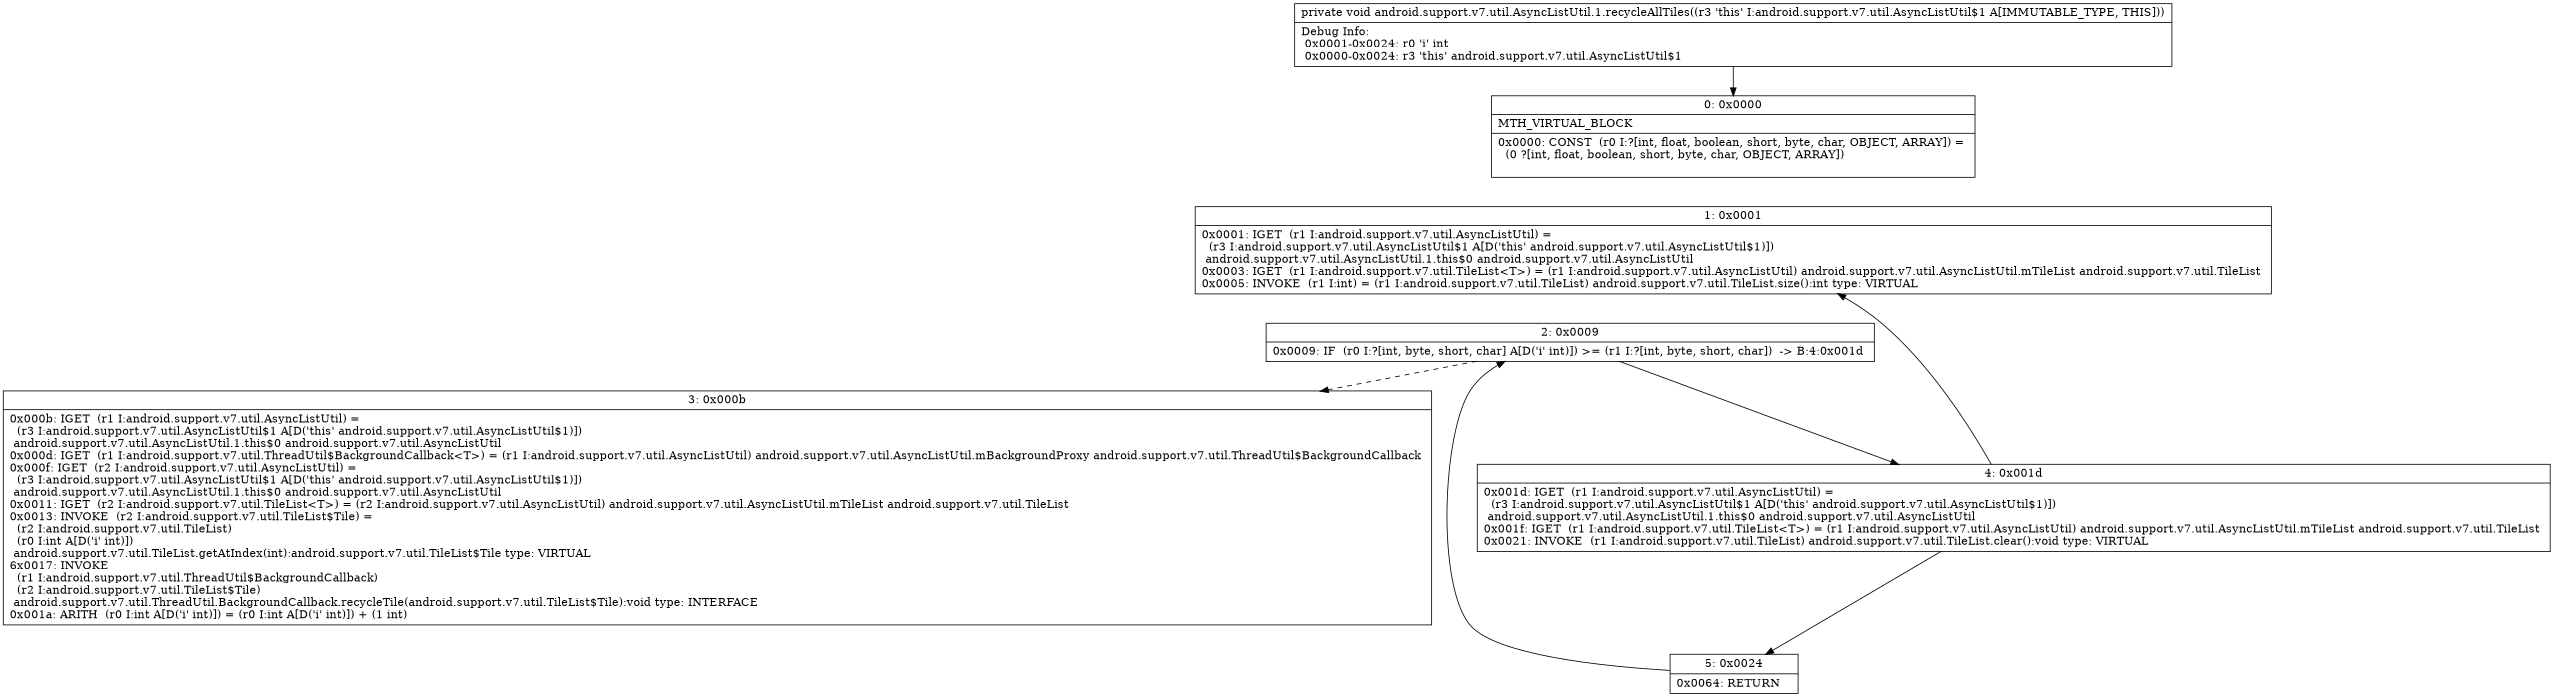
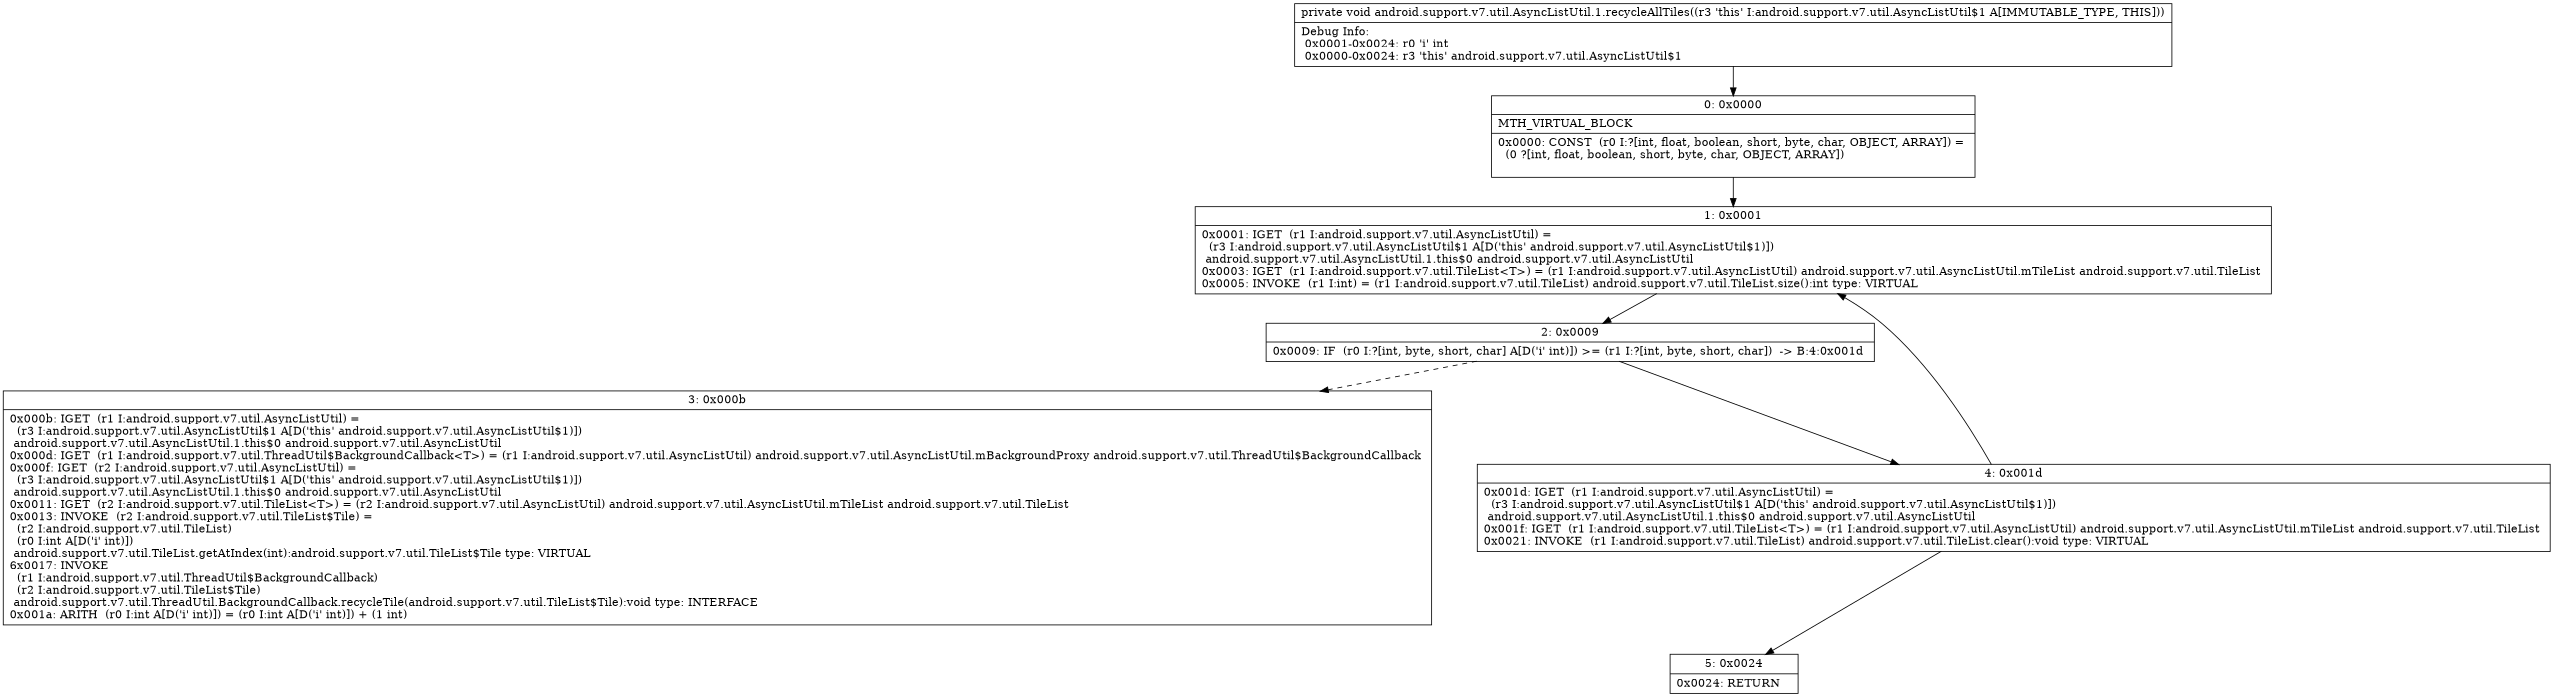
  digraph {
    node [shape=record]
    n1 [label="{0\:\ 0x0000|MTH_VIRTUAL_BLOCK\l|0x0000: CONST  (r0 I:?[int, float, boolean, short, byte, char, OBJECT, ARRAY]) = \l  (0 ?[int, float, boolean, short, byte, char, OBJECT, ARRAY])\l \l}"]
    n2 [label="{1\:\ 0x0001|0x0001: IGET  (r1 I:android.support.v7.util.AsyncListUtil) = \l  (r3 I:android.support.v7.util.AsyncListUtil$1 A[D('this' android.support.v7.util.AsyncListUtil$1)])\l android.support.v7.util.AsyncListUtil.1.this$0 android.support.v7.util.AsyncListUtil \l0x0003: IGET  (r1 I:android.support.v7.util.TileList\<T\>) = (r1 I:android.support.v7.util.AsyncListUtil) android.support.v7.util.AsyncListUtil.mTileList android.support.v7.util.TileList \l0x0005: INVOKE  (r1 I:int) = (r1 I:android.support.v7.util.TileList) android.support.v7.util.TileList.size():int type: VIRTUAL \l}"]
    n3 [label="{2\:\ 0x0009|0x0009: IF  (r0 I:?[int, byte, short, char] A[D('i' int)]) \>= (r1 I:?[int, byte, short, char])  \-\> B:4:0x001d \l}"]
    n4 [label="{3\:\ 0x000b|0x000b: IGET  (r1 I:android.support.v7.util.AsyncListUtil) = \l  (r3 I:android.support.v7.util.AsyncListUtil$1 A[D('this' android.support.v7.util.AsyncListUtil$1)])\l android.support.v7.util.AsyncListUtil.1.this$0 android.support.v7.util.AsyncListUtil \l0x000d: IGET  (r1 I:android.support.v7.util.ThreadUtil$BackgroundCallback\<T\>) = (r1 I:android.support.v7.util.AsyncListUtil) android.support.v7.util.AsyncListUtil.mBackgroundProxy android.support.v7.util.ThreadUtil$BackgroundCallback \l0x000f: IGET  (r2 I:android.support.v7.util.AsyncListUtil) = \l  (r3 I:android.support.v7.util.AsyncListUtil$1 A[D('this' android.support.v7.util.AsyncListUtil$1)])\l android.support.v7.util.AsyncListUtil.1.this$0 android.support.v7.util.AsyncListUtil \l0x0011: IGET  (r2 I:android.support.v7.util.TileList\<T\>) = (r2 I:android.support.v7.util.AsyncListUtil) android.support.v7.util.AsyncListUtil.mTileList android.support.v7.util.TileList \l0x0013: INVOKE  (r2 I:android.support.v7.util.TileList$Tile) = \l  (r2 I:android.support.v7.util.TileList)\l  (r0 I:int A[D('i' int)])\l android.support.v7.util.TileList.getAtIndex(int):android.support.v7.util.TileList$Tile type: VIRTUAL \l6x0017: INVOKE  \l  (r1 I:android.support.v7.util.ThreadUtil$BackgroundCallback)\l  (r2 I:android.support.v7.util.TileList$Tile)\l android.support.v7.util.ThreadUtil.BackgroundCallback.recycleTile(android.support.v7.util.TileList$Tile):void type: INTERFACE \l0x001a: ARITH  (r0 I:int A[D('i' int)]) = (r0 I:int A[D('i' int)]) + (1 int) \l}"]
    n5 [label="{4\:\ 0x001d|0x001d: IGET  (r1 I:android.support.v7.util.AsyncListUtil) = \l  (r3 I:android.support.v7.util.AsyncListUtil$1 A[D('this' android.support.v7.util.AsyncListUtil$1)])\l android.support.v7.util.AsyncListUtil.1.this$0 android.support.v7.util.AsyncListUtil \l0x001f: IGET  (r1 I:android.support.v7.util.TileList\<T\>) = (r1 I:android.support.v7.util.AsyncListUtil) android.support.v7.util.AsyncListUtil.mTileList android.support.v7.util.TileList \l0x0021: INVOKE  (r1 I:android.support.v7.util.TileList) android.support.v7.util.TileList.clear():void type: VIRTUAL \l}"]
-   n6 [label="{5\:\ 0x0024|0x0064: RETURN   \l}"]
+   n6 [label="{5\:\ 0x0024|0x0024: RETURN   \l}"]
    n7 [label="{private void android.support.v7.util.AsyncListUtil.1.recycleAllTiles((r3 'this' I:android.support.v7.util.AsyncListUtil$1 A[IMMUTABLE_TYPE, THIS]))  | Debug Info:\l  0x0001\-0x0024: r0 'i' int\l  0x0000\-0x0024: r3 'this' android.support.v7.util.AsyncListUtil$1\l}"]
-   n6 -> n3
+   n1 -> n2
+   n2 -> n3
    n3 -> n4 [style=dashed]
    n3 -> n5
    n5 -> n2
    n5 -> n6
    n7 -> n1
  }
